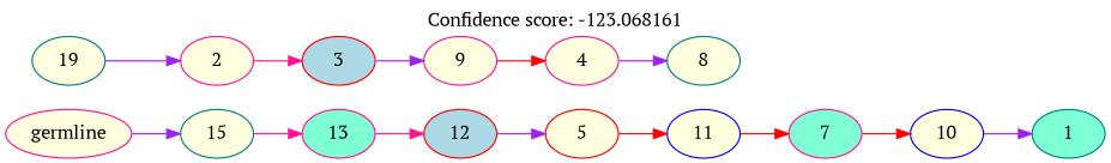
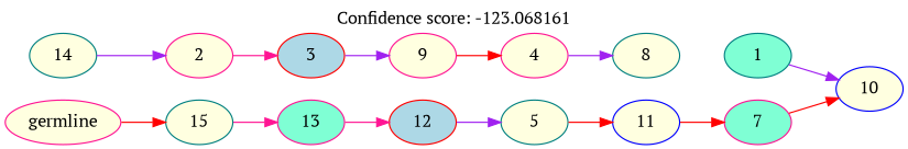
  digraph {
    fontname="PT Serif"
    label="Confidence score: -123.068161"
    labelloc=t
    rankdir=LR
    node [color=deeppink fillcolor=lightyellow fontname="PT Serif" style=filled]
    edge [color=purple fontname="PT Serif"]
    n1 [color=blue label=10]
    n2 [color=teal fillcolor=aquamarine label=1]
    n3 [label=4]
    n4 [color=teal label=8]
    n5 [label=9]
    n6 [color=red fillcolor=lightblue label=3]
    n7 [label=2]
-   n8 [color=teal label=19]
+   n8 [color=teal label=14]
    n9 [fillcolor=aquamarine label=7]
    n10 [color=blue label=11]
-   n11 [color=red label=5]
+   n11 [color=teal label=5]
    n12 [color=red fillcolor=lightblue label=12]
    n13 [fillcolor=aquamarine label=13]
    n14 [color=teal label=15]
    n15 [label=germline]
-   n1 -> n2
+   n2 -> n1
    n3 -> n4
    n5 -> n3 [color=red]
    n6 -> n5
    n7 -> n6 [color=deeppink]
    n8 -> n7
    n9 -> n1 [color=red]
    n10 -> n9 [color=red]
    n11 -> n10 [color=red]
    n12 -> n11
    n13 -> n12 [color=deeppink]
    n14 -> n13 [color=deeppink]
-   n15 -> n14
+   n15 -> n14 [color=red]
  }
